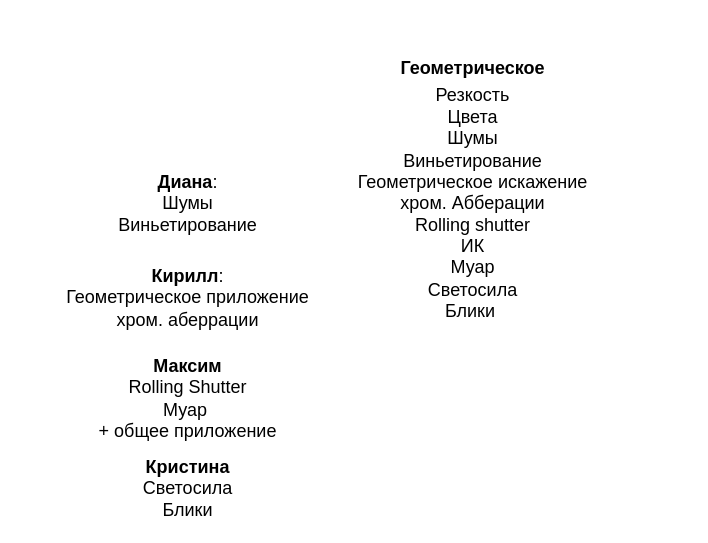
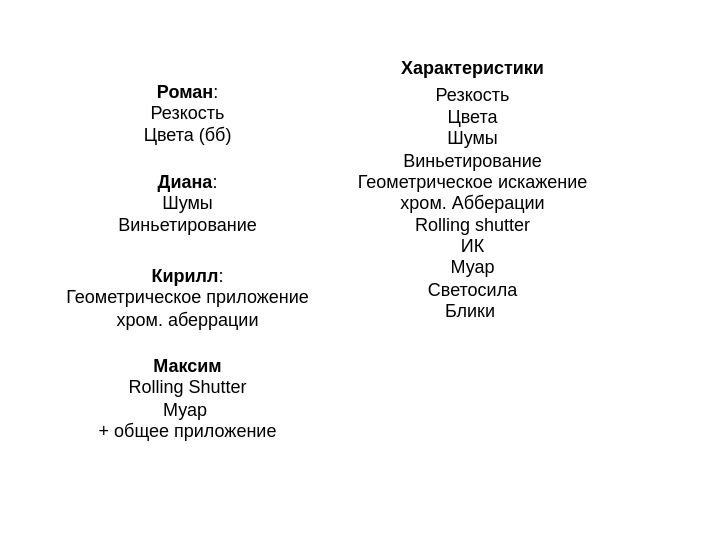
  <mxCell id="0" />
  <mxCell id="1" parent="0" />
- <mxCell id="2" value="&lt;b&gt;Геометрическое&lt;/b&gt;" style="text;html=1;align=center;verticalAlign=middle;whiteSpace=wrap;rounded=0;" parent="1" vertex="1"><mxGeometry x="255" y="30" width="120" height="30" as="geometry" /></mxCell>
+ <mxCell id="2" value="&lt;b&gt;Характеристики&lt;/b&gt;" style="text;html=1;align=center;verticalAlign=middle;whiteSpace=wrap;rounded=0;" parent="1" vertex="1"><mxGeometry x="255" y="30" width="120" height="30" as="geometry" /></mxCell>
  <mxCell id="3" value="Резкость&lt;div&gt;Цвета&lt;/div&gt;&lt;div&gt;Шумы&lt;/div&gt;&lt;div&gt;Виньетирование&lt;/div&gt;&lt;div&gt;Геометрическое искажение&lt;/div&gt;&lt;div&gt;хром. Абберации&lt;/div&gt;&lt;div&gt;Rolling shutter&lt;/div&gt;&lt;div&gt;ИК&lt;/div&gt;&lt;div&gt;Муар&lt;/div&gt;&lt;div&gt;Светосила&lt;/div&gt;&lt;div&gt;Блики&amp;nbsp;&lt;/div&gt;" style="text;html=1;align=center;verticalAlign=middle;whiteSpace=wrap;rounded=0;" parent="1" vertex="1"><mxGeometry x="180" y="20" width="270" height="230" as="geometry" /></mxCell>
+ <mxCell id="4" value="&lt;b&gt;Роман&lt;/b&gt;:&lt;div&gt;Резкость&lt;/div&gt;&lt;div&gt;Цвета (бб)&lt;/div&gt;" style="text;html=1;align=center;verticalAlign=middle;whiteSpace=wrap;rounded=0;" parent="1" vertex="1"><mxGeometry x="75" y="60" width="100" height="30" as="geometry" /></mxCell>
  <mxCell id="5" value="&lt;b&gt;Диана&lt;/b&gt;:&lt;div&gt;Шумы&lt;/div&gt;&lt;div&gt;Виньетирование&lt;/div&gt;" style="text;html=1;align=center;verticalAlign=middle;whiteSpace=wrap;rounded=0;" parent="1" vertex="1"><mxGeometry x="95" y="120" width="60" height="30" as="geometry" /></mxCell>
  <mxCell id="6" value="&lt;b&gt;Кирилл&lt;/b&gt;:&lt;div&gt;Геометрическое приложение&lt;/div&gt;&lt;div&gt;хром. аберрации&lt;/div&gt;&lt;div&gt;&lt;br&gt;&lt;/div&gt;" style="text;html=1;align=center;verticalAlign=middle;whiteSpace=wrap;rounded=0;" parent="1" vertex="1"><mxGeometry x="35" y="160" width="180" height="90" as="geometry" /></mxCell>
  <mxCell id="7" value="&lt;b&gt;Максим&lt;/b&gt;&lt;div&gt;Rolling Shutter&lt;/div&gt;&lt;div&gt;Муар&amp;nbsp;&lt;/div&gt;&lt;div&gt;+ общее приложение&lt;/div&gt;" style="text;html=1;align=center;verticalAlign=middle;whiteSpace=wrap;rounded=0;" parent="1" vertex="1"><mxGeometry x="20" y="250" width="210" height="30" as="geometry" /></mxCell>
- <mxCell id="8" value="&lt;b&gt;Кристина&lt;/b&gt;&lt;div&gt;Светосила&lt;/div&gt;&lt;div&gt;Блики&lt;/div&gt;" style="text;html=1;align=center;verticalAlign=middle;whiteSpace=wrap;rounded=0;" parent="1" vertex="1"><mxGeometry x="95" y="310" width="60" height="30" as="geometry" /></mxCell>
